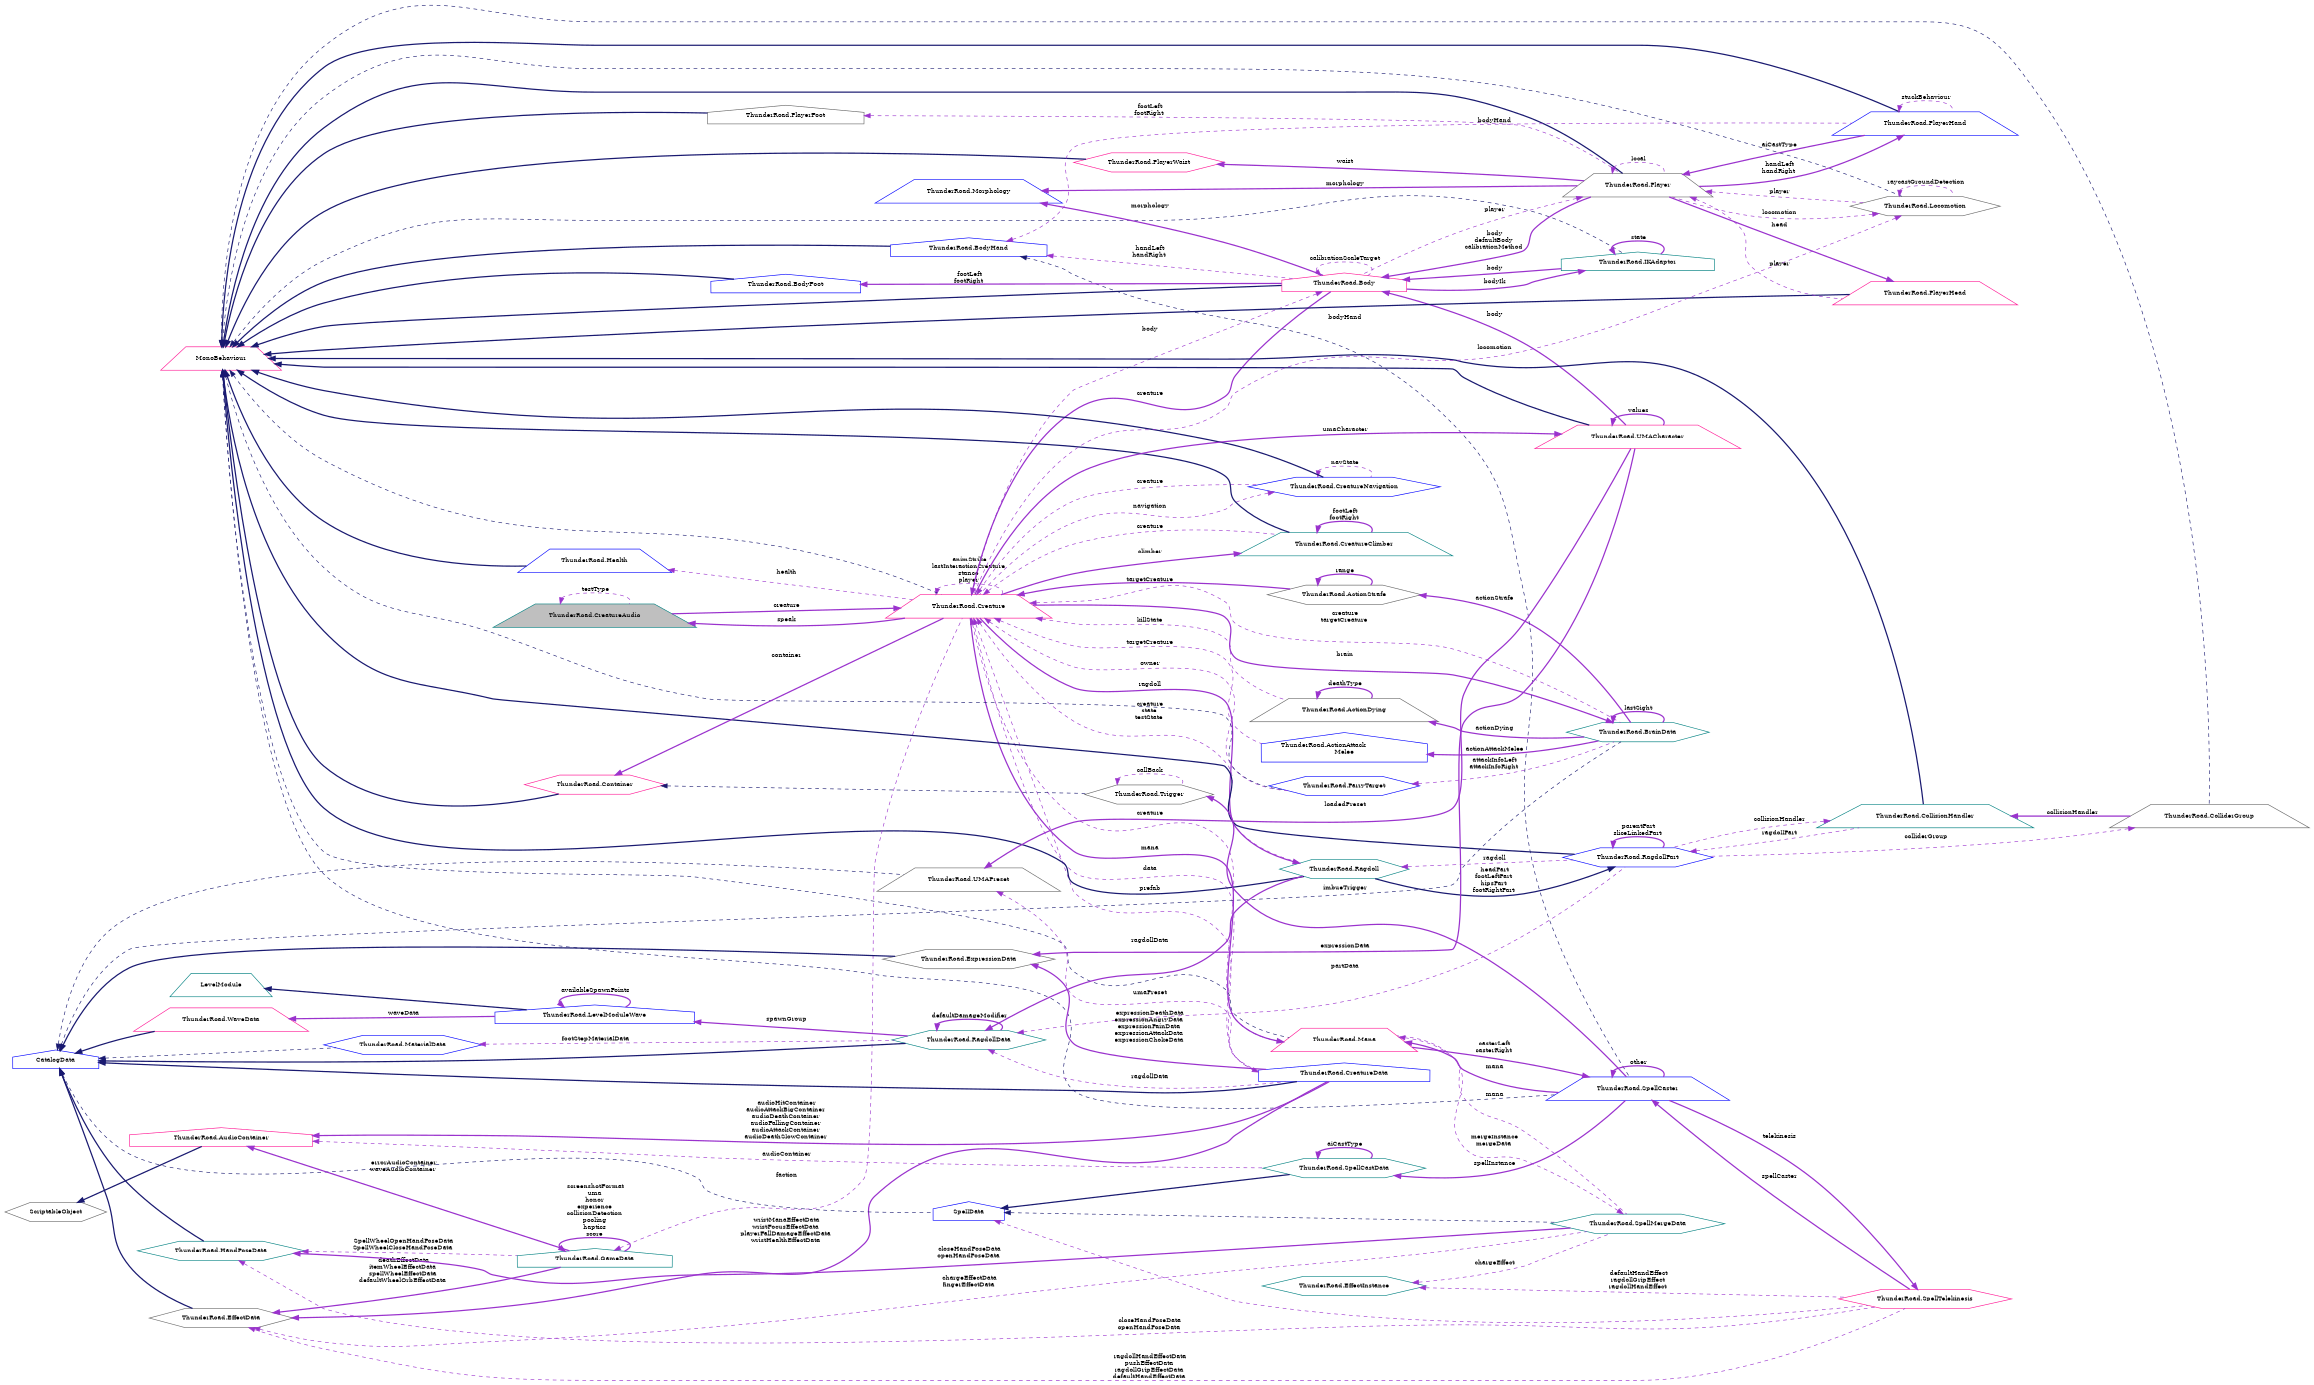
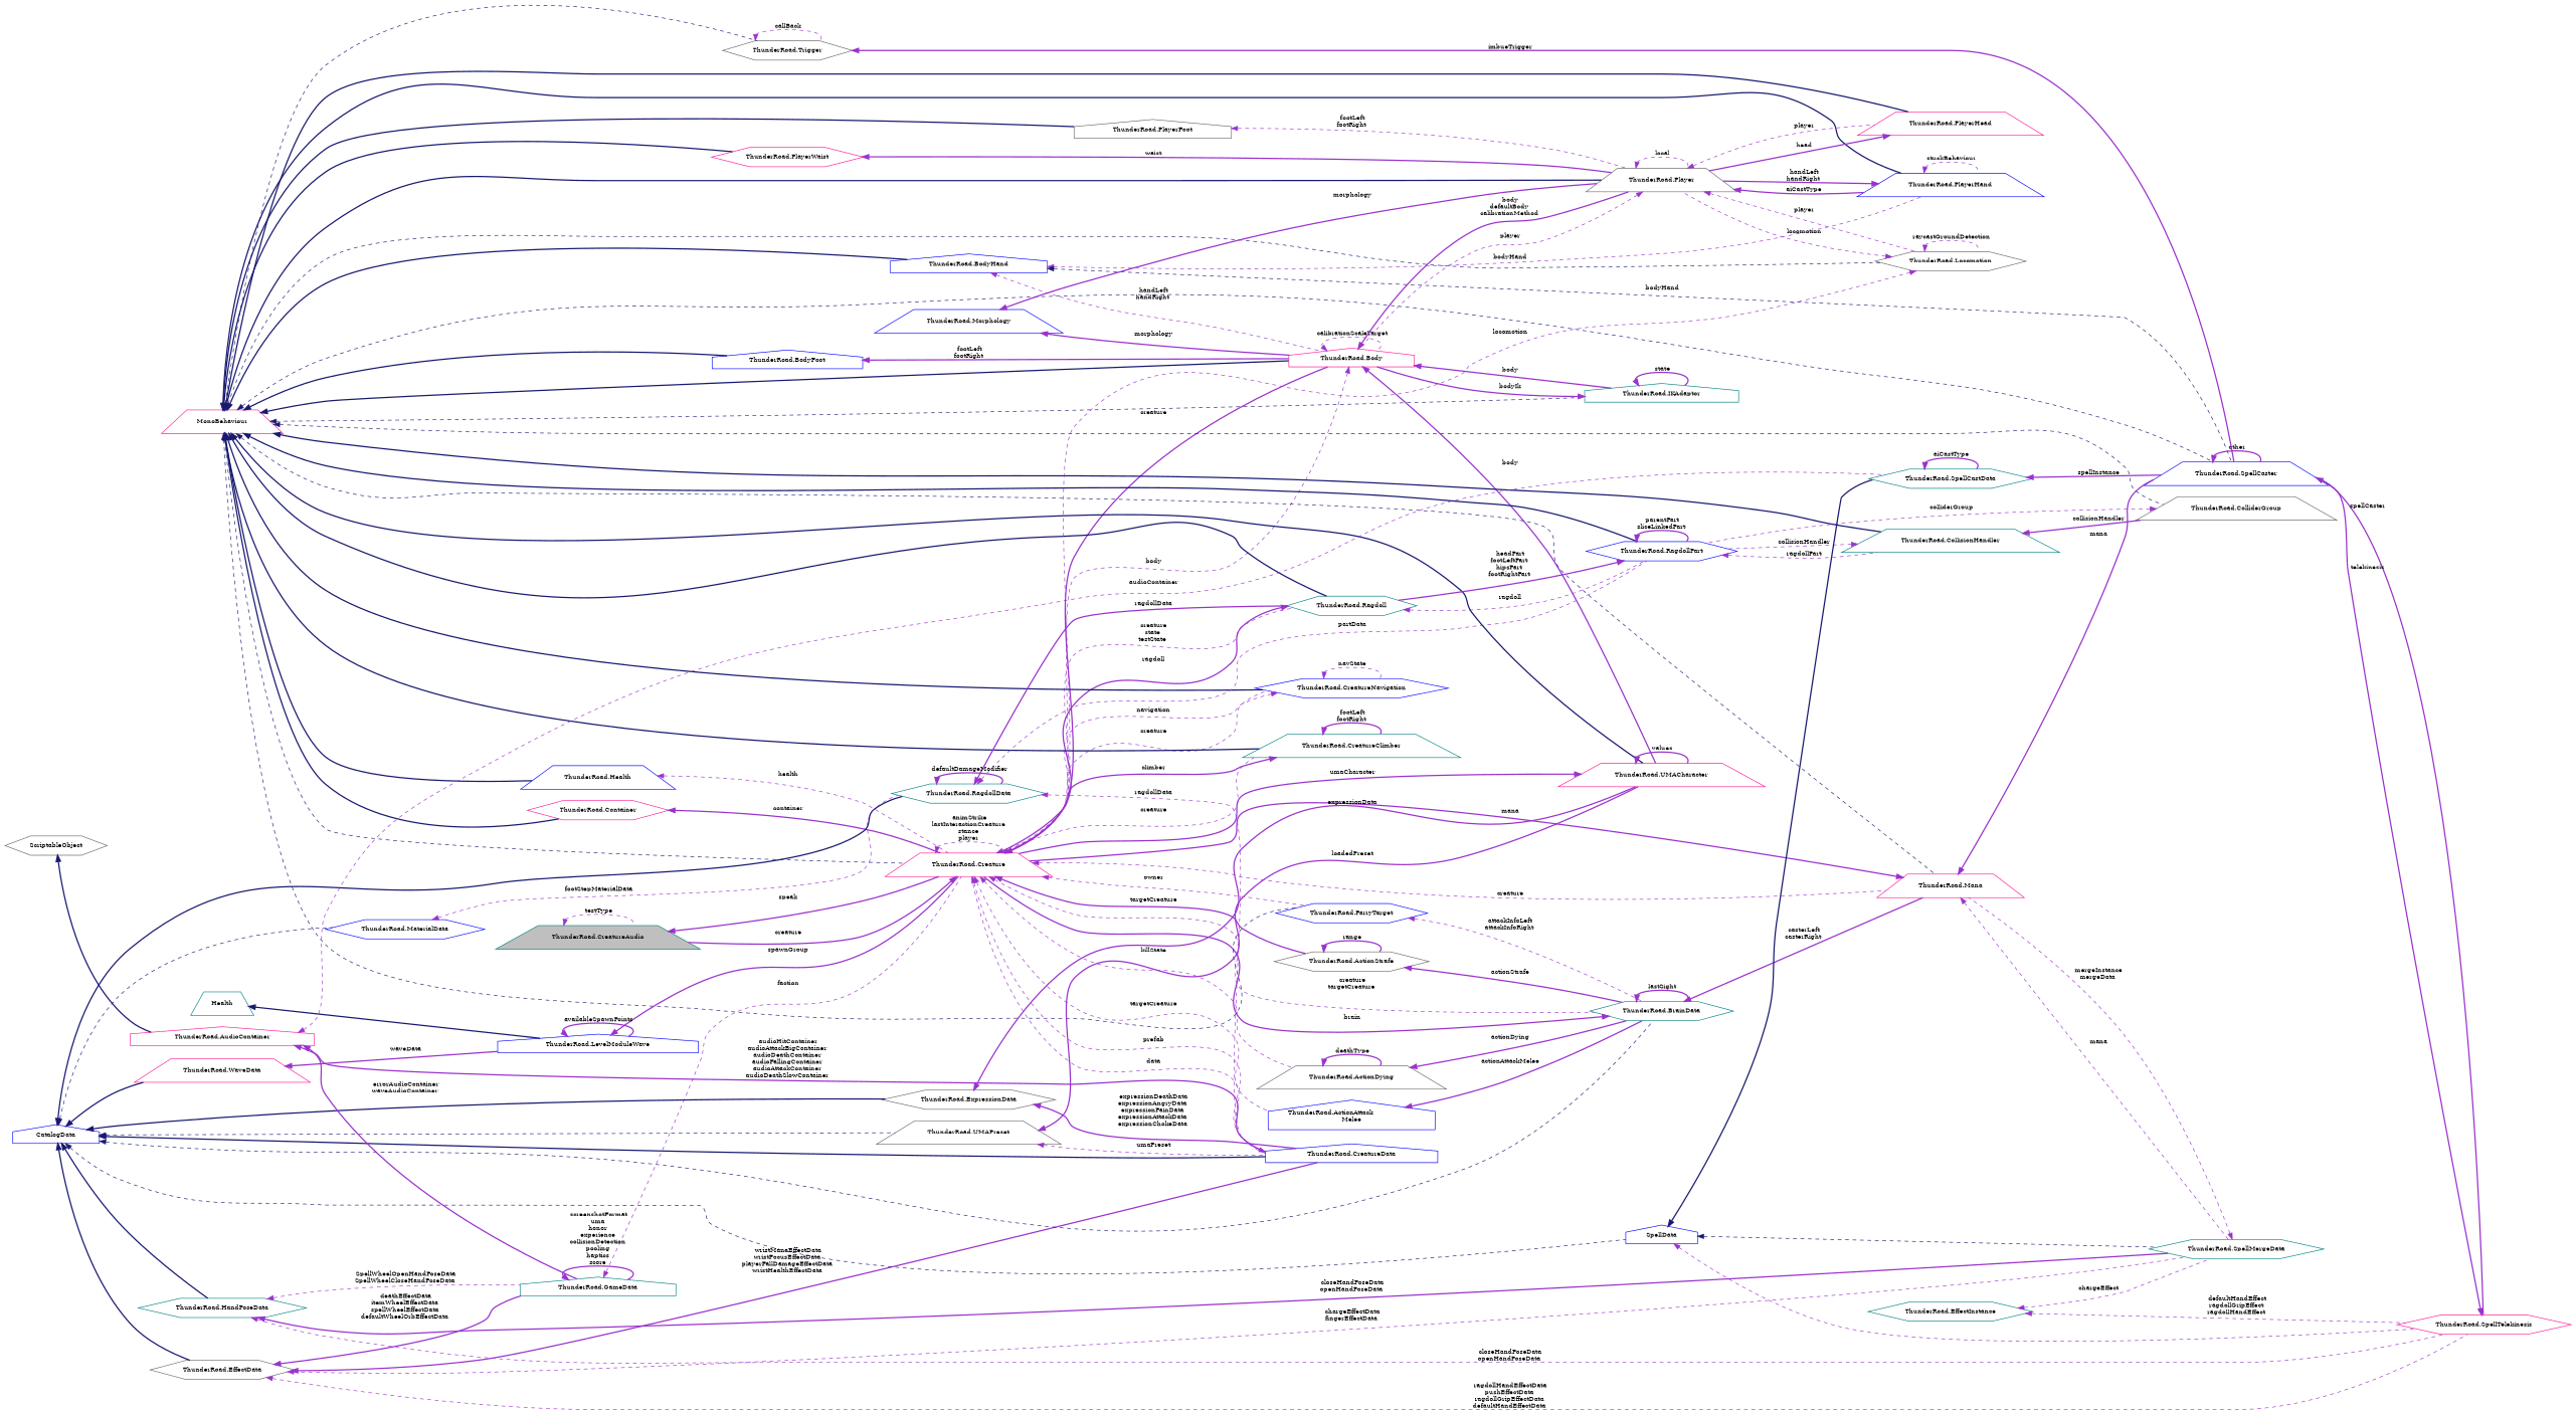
  digraph {
    fontname="DejaVu Serif"
    rankdir=LR
    node [color=blue fillcolor=white fontname="DejaVu Serif" fontsize=10 shape=hexagon style=filled]
    edge [color=darkorchid3 dir=back fontname="DejaVu Serif" fontsize=10 labelfontname=Helvetica labelfontsize=10 style=bold]
    n1 [color=teal fillcolor=grey75 fontcolor=black height=0.2 label="ThunderRoad.CreatureAudio" shape=trapezium width=0.4]
    n2 [color=deeppink height=0.2 label="ThunderRoad.Creature" shape=trapezium width=0.4]
    n3 [color=teal height=0.2 label="ThunderRoad.CreatureClimber" shape=trapezium width=0.4]
    n4 [color=deeppink height=0.2 label="ThunderRoad.Body" shape=house width=0.4]
    n5 [color=teal height=0.2 label="ThunderRoad.Ragdoll" width=0.4]
    n6 [color=deeppink height=0.2 label="ThunderRoad.Mana" shape=trapezium width=0.4]
    n7 [height=0.2 label="ThunderRoad.ParryTarget" width=0.4]
    n8 [height=0.2 label="ThunderRoad.CreatureNavigation" width=0.4]
    n9 [height=0.2 label="ThunderRoad.CreatureData" shape=house width=0.4]
    n10 [color=teal height=0.2 label="ThunderRoad.BrainData" width=0.4]
    n11 [color=gray40 height=0.2 label="ThunderRoad.ActionDying" shape=trapezium width=0.4]
    n12 [height=0.2 label="ThunderRoad.ActionAttack\lMelee" shape=house width=0.4]
    n13 [color=gray40 height=0.2 label="ThunderRoad.ActionStrafe" width=0.4]
    n14 [color=deeppink height=0.2 label=MonoBehaviour shape=trapezium width=0.4]
    n15 [height=0.2 label="ThunderRoad.Health" shape=trapezium width=0.4]
    n16 [color=gray40 height=0.2 label="ThunderRoad.Locomotion" width=0.4]
    n17 [color=gray40 height=0.2 label="ThunderRoad.Player" shape=trapezium width=0.4]
    n18 [color=gray40 height=0.2 label="ThunderRoad.PlayerFoot" shape=house width=0.4]
    n19 [color=deeppink height=0.2 label="ThunderRoad.PlayerHead" shape=trapezium width=0.4]
    n20 [color=teal height=0.2 label="ThunderRoad.IKAdaptor" shape=house width=0.4]
    n21 [height=0.2 label="ThunderRoad.BodyHand" shape=house width=0.4]
    n22 [height=0.2 label="ThunderRoad.BodyFoot" shape=house width=0.4]
    n23 [color=deeppink height=0.2 label="ThunderRoad.PlayerWaist" width=0.4]
    n24 [height=0.2 label="ThunderRoad.PlayerHand" shape=trapezium width=0.4]
    n25 [height=0.2 label="ThunderRoad.RagdollPart" width=0.4]
    n26 [color=teal height=0.2 label="ThunderRoad.CollisionHandler" shape=trapezium width=0.4]
    n27 [color=gray40 height=0.2 label="ThunderRoad.ColliderGroup" shape=trapezium width=0.4]
    n28 [height=0.2 label="ThunderRoad.SpellCaster" shape=trapezium width=0.4]
    n29 [color=gray40 height=0.2 label="ThunderRoad.Trigger" width=0.4]
    n30 [color=deeppink height=0.2 label="ThunderRoad.UMACharacter" shape=trapezium width=0.4]
    n31 [color=deeppink height=0.2 label="ThunderRoad.Container" width=0.4]
    n32 [color=teal height=0.2 label="ThunderRoad.SpellMergeData" width=0.4]
    n33 [color=deeppink height=0.2 label="ThunderRoad.SpellTelekinesis" width=0.4]
    n34 [color=teal height=0.2 label="ThunderRoad.GameData" shape=house width=0.4]
    n35 [color=gray40 height=0.2 label="ThunderRoad.EffectData" width=0.4]
    n36 [height=0.2 label=CatalogData shape=house width=0.4]
    n37 [color=teal height=0.2 label="ThunderRoad.HandPoseData" width=0.4]
    n38 [color=deeppink height=0.2 label="ThunderRoad.WaveData" shape=trapezium width=0.4]
    n39 [color=teal height=0.2 label="ThunderRoad.RagdollData" width=0.4]
    n40 [height=0.2 label="ThunderRoad.MaterialData" width=0.4]
    n41 [color=gray40 height=0.2 label="ThunderRoad.UMAPreset" shape=trapezium width=0.4]
    n42 [color=gray40 height=0.2 label="ThunderRoad.ExpressionData" width=0.4]
    n43 [height=0.2 label=SpellData shape=house width=0.4]
    n44 [height=0.2 label="ThunderRoad.LevelModuleWave" shape=house width=0.4]
    n45 [color=teal height=0.2 label="ThunderRoad.SpellCastData" width=0.4]
    n46 [color=deeppink height=0.2 label="ThunderRoad.AudioContainer" shape=house width=0.4]
    n47 [color=gray40 height=0.2 label=ScriptableObject width=0.4]
-   n48 [color=teal height=0.2 label=LevelModule shape=trapezium width=0.4]
+   n48 [color=teal height=0.2 label=Health shape=trapezium width=0.4]
    n49 [height=0.2 label="ThunderRoad.Morphology" shape=trapezium width=0.4]
    n50 [color=teal height=0.2 label="ThunderRoad.EffectInstance" width=0.4]
    n1 -> n1 [label=" testType" style=dashed]
    n1 -> n2 [label=" speak"]
    n2 -> n1 [label=" creature"]
    n2 -> n2 [label=" animStrike\nlastInteractionCreature\nstance\nplayer" style=dashed]
    n2 -> n3 [label=" creature" style=dashed]
    n2 -> n4 [label=" creature"]
    n2 -> n5 [label=" creature\nstate\ntestState" style=dashed]
    n2 -> n6 [label=" creature" style=dashed]
    n2 -> n7 [label=" owner" style=dashed]
    n2 -> n8 [label=" creature" style=dashed]
    n2 -> n9 [label=" prefab" style=dashed]
    n2 -> n10 [label=" creature\ntargetCreature" style=dashed]
    n2 -> n11 [label=" killState" style=dashed]
    n2 -> n12 [label=" targetCreature" style=dashed]
    n2 -> n13 [label=" targetCreature"]
    n3 -> n2 [label=" climber"]
    n3 -> n3 [label=" footLeft\nfootRight"]
    n4 -> n2 [label=" body" style=dashed]
    n4 -> n4 [label=" calibrationScaleTarget" style=dashed]
    n4 -> n17 [label=" body\ndefaultBody\ncalibrationMethod"]
    n4 -> n20 [label=" body"]
    n4 -> n30 [label=" body"]
    n5 -> n2 [label=" ragdoll"]
    n5 -> n25 [label=" ragdoll" style=dashed]
    n6 -> n2 [label=" mana"]
    n6 -> n28 [label=" mana"]
    n6 -> n32 [label=" mana" style=dashed]
    n7 -> n10 [label=" attackInfoLeft\nattackInfoRight" style=dashed]
    n8 -> n2 [label=" navigation" style=dashed]
    n8 -> n8 [label=" navState" style=dashed]
    n9 -> n2 [label=" data" style=dashed]
    n10 -> n2 [label=" brain"]
    n10 -> n10 [label=" lastSight"]
    n11 -> n10 [label=" actionDying"]
    n11 -> n11 [label=" deathType"]
    n12 -> n10 [label=" actionAttackMelee"]
    n13 -> n10 [label=" actionStrafe"]
    n13 -> n13 [label=" range"]
    n14 -> n2 [color=midnightblue style=dashed]
    n14 -> n3 [color=midnightblue]
    n14 -> n4 [color=midnightblue]
    n14 -> n5 [color=midnightblue]
    n14 -> n6 [color=midnightblue style=dashed]
    n14 -> n7 [color=midnightblue style=dashed]
    n14 -> n8 [color=midnightblue]
    n14 -> n15 [color=midnightblue]
    n14 -> n16 [color=midnightblue style=dashed]
    n14 -> n17 [color=midnightblue]
    n14 -> n18 [color=midnightblue]
    n14 -> n19 [color=midnightblue]
    n14 -> n20 [color=midnightblue style=dashed]
    n14 -> n21 [color=midnightblue]
    n14 -> n22 [color=midnightblue]
    n14 -> n23 [color=midnightblue]
    n14 -> n24 [color=midnightblue]
    n14 -> n25 [color=midnightblue]
    n14 -> n26 [color=midnightblue]
    n14 -> n27 [color=midnightblue style=dashed]
    n14 -> n28 [color=midnightblue style=dashed]
-   n31 -> n29 [color=midnightblue style=dashed]
+   n14 -> n29 [color=midnightblue style=dashed]
    n14 -> n30 [color=midnightblue]
    n14 -> n31 [color=midnightblue]
    n15 -> n2 [label=" health" style=dashed]
    n16 -> n2 [label=" locomotion" style=dashed]
    n16 -> n16 [label=" raycastGroundDetection" style=dashed]
    n16 -> n17 [label=" locomotion" style=dashed]
    n17 -> n4 [label=" player" style=dashed]
    n17 -> n16 [label=" player" style=dashed]
    n17 -> n17 [label=" local" style=dashed]
    n17 -> n19 [label=" player" style=dashed]
    n17 -> n24 [label=" aiCastType"]
    n18 -> n17 [label=" footLeft\nfootRight" style=dashed]
    n19 -> n17 [label=" head"]
    n20 -> n4 [label=" bodyIk"]
    n20 -> n20 [label=" state"]
    n21 -> n4 [label=" handLeft\nhandRight" style=dashed]
    n21 -> n24 [label=" bodyHand" style=dashed]
    n21 -> n28 [color=midnightblue label=" bodyHand" style=dashed]
    n22 -> n4 [label=" footLeft\nfootRight"]
    n23 -> n17 [label=" waist"]
    n24 -> n17 [label=" handLeft\nhandRight"]
    n24 -> n24 [label=" stuckBehaviour" style=dashed]
-   n25 -> n5 [color=midnightblue label=" headPart\nfootLeftPart\nhipsPart\nfootRightPart"]
+   n25 -> n5 [label=" headPart\nfootLeftPart\nhipsPart\nfootRightPart"]
    n25 -> n25 [label=" parentPart\nsliceLinkedPart"]
    n25 -> n26 [label=" ragdollPart" style=dashed]
    n26 -> n25 [label=" collisionHandler" style=dashed]
    n26 -> n27 [label=" collisionHandler"]
    n27 -> n25 [label=" colliderGroup" style=dashed]
-   n28 -> n6 [label=" casterLeft\ncasterRight"]
+   n10 -> n6 [label=" casterLeft\ncasterRight"]
    n28 -> n28 [label=" other"]
    n28 -> n33 [label=" spellCaster"]
    n29 -> n28 [label=" imbueTrigger"]
    n29 -> n29 [label=" callBack" style=dashed]
    n30 -> n2 [label=" umaCharacter"]
    n30 -> n30 [label=" values"]
    n31 -> n2 [label=" container"]
    n32 -> n6 [label=" mergeInstance\nmergeData" style=dashed]
    n33 -> n28 [label=" telekinesis"]
    n34 -> n2 [label=" faction" style=dashed]
    n34 -> n34 [label=" screenshotFormat\numa\nhonor\nexperience\ncollisionDetection\npooling\nhaptics\nscore"]
    n35 -> n9 [label=" wristManaEffectData\nwristFocusEffectData\nplayerFallDamageEffectData\nwristHealthEffectData"]
    n35 -> n32 [label=" chargeEffectData\nfingerEffectData" style=dashed]
    n35 -> n33 [label=" ragdollHandEffectData\npushEffectData\nragdollGripEffectData\ndefaultHandEffectData" style=dashed]
    n35 -> n34 [label=" deathEffectData\nitemWheelEffectData\nspellWheelEffectData\ndefaultWheelOrbEffectData"]
    n36 -> n9 [color=midnightblue]
    n36 -> n10 [color=midnightblue style=dashed]
    n36 -> n35 [color=midnightblue]
    n36 -> n37 [color=midnightblue]
    n36 -> n38 [color=midnightblue]
    n36 -> n39 [color=midnightblue]
    n36 -> n40 [color=midnightblue style=dashed]
    n36 -> n41 [color=midnightblue style=dashed]
    n36 -> n42 [color=midnightblue]
    n36 -> n43 [color=midnightblue style=dashed]
    n37 -> n32 [label=" closeHandPoseData\nopenHandPoseData"]
    n37 -> n33 [label=" closeHandPoseData\nopenHandPoseData" style=dashed]
    n37 -> n34 [label=" SpellWheelOpenHandPoseData\nSpellWheelCloseHandPoseData" style=dashed]
    n38 -> n44 [label=" waveData"]
    n39 -> n5 [label=" ragdollData"]
    n39 -> n9 [label=" ragdollData" style=dashed]
    n39 -> n25 [label=" partData" style=dashed]
    n39 -> n39 [label=" defaultDamageModifier"]
    n40 -> n39 [label=" footStepMaterialData" style=dashed]
    n41 -> n9 [label=" umaPreset" style=dashed]
    n41 -> n30 [label=" loadedPreset"]
    n42 -> n9 [label=" expressionDeathData\nexpressionAngryData\nexpressionPainData\nexpressionAttackData\nexpressionChokeData"]
    n42 -> n30 [label=" expressionData"]
    n43 -> n32 [color=midnightblue style=dashed]
    n43 -> n33 [style=dashed]
    n43 -> n45 [color=midnightblue]
-   n44 -> n39 [label=" spawnGroup"]
+   n44 -> n2 [label=" spawnGroup"]
    n44 -> n44 [label=" availableSpawnPoints"]
    n45 -> n28 [label=" spellInstance"]
    n45 -> n45 [label=" aiCastType"]
    n46 -> n9 [label=" audioHitContainer\naudioAttackBigContainer\naudioDeathContainer\naudioFallingContainer\naudioAttackContainer\naudioDeathSlowContainer"]
    n46 -> n34 [label=" errorAudioContainer\nwaveAudioContainer"]
    n46 -> n45 [label=" audioContainer" style=dashed]
    n47 -> n46 [color=midnightblue]
    n48 -> n44 [color=midnightblue]
    n49 -> n4 [label=" morphology"]
    n49 -> n17 [label=" morphology"]
    n50 -> n32 [label=" chargeEffect" style=dashed]
    n50 -> n33 [label=" defaultHandEffect\nragdollGripEffect\nragdollHandEffect" style=dashed]
  }
